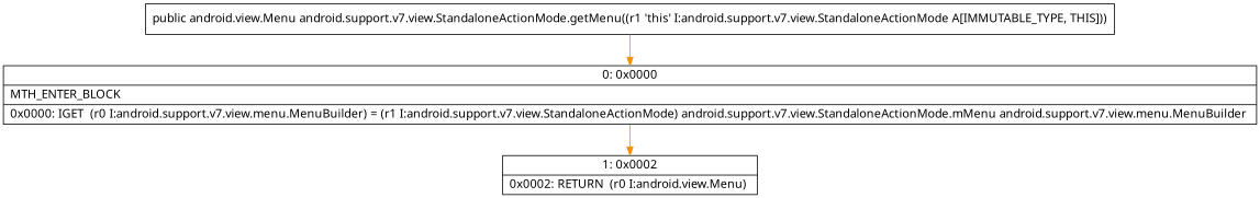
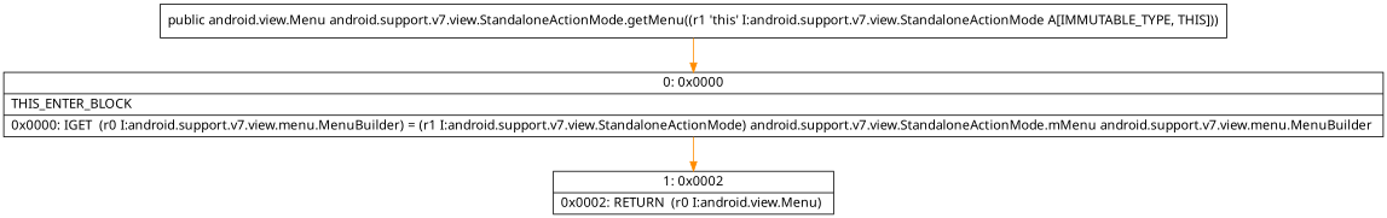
  digraph {
    fontname="Noto Sans"
    node [shape=record fontname="Noto Sans"]
    edge [color=darkorange fontname="Noto Sans"]
-   n1 [label="{0\:\ 0x0000|MTH_ENTER_BLOCK\l|0x0000: IGET  (r0 I:android.support.v7.view.menu.MenuBuilder) = (r1 I:android.support.v7.view.StandaloneActionMode) android.support.v7.view.StandaloneActionMode.mMenu android.support.v7.view.menu.MenuBuilder \l}"]
+   n1 [label="{0\:\ 0x0000|THIS_ENTER_BLOCK\l|0x0000: IGET  (r0 I:android.support.v7.view.menu.MenuBuilder) = (r1 I:android.support.v7.view.StandaloneActionMode) android.support.v7.view.StandaloneActionMode.mMenu android.support.v7.view.menu.MenuBuilder \l}"]
    n2 [label="{1\:\ 0x0002|0x0002: RETURN  (r0 I:android.view.Menu) \l}"]
    n3 [label="{public android.view.Menu android.support.v7.view.StandaloneActionMode.getMenu((r1 'this' I:android.support.v7.view.StandaloneActionMode A[IMMUTABLE_TYPE, THIS])) }"]
    n1 -> n2
    n3 -> n1
  }
